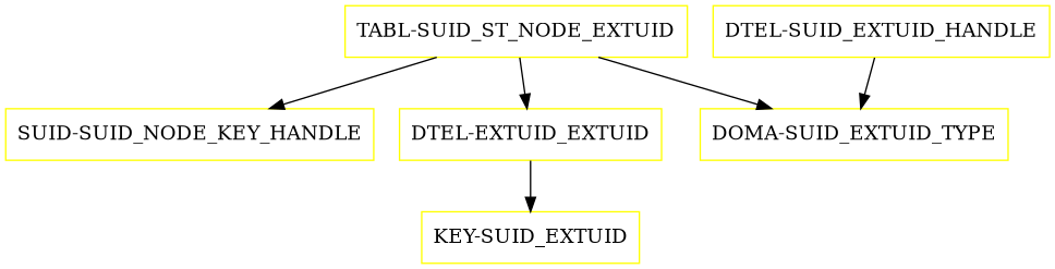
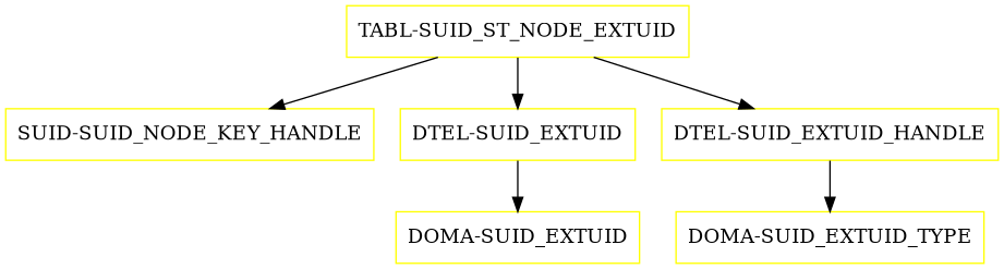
  digraph {
    node [color=yellow shape=box]
    n1 [label="SUID-SUID_NODE_KEY_HANDLE"]
    "TABL-SUID_ST_NODE_EXTUID"
-   "DTEL-SUID_EXTUID" [label="DTEL-EXTUID_EXTUID"]
+   "DTEL-SUID_EXTUID"
    n4 [label="DTEL-SUID_EXTUID_HANDLE"]
-   "DOMA-SUID_EXTUID" [label="KEY-SUID_EXTUID"]
+   "DOMA-SUID_EXTUID"
    "DOMA-SUID_EXTUID_TYPE"
    "TABL-SUID_ST_NODE_EXTUID" -> n1
    "TABL-SUID_ST_NODE_EXTUID" -> "DTEL-SUID_EXTUID"
-   "TABL-SUID_ST_NODE_EXTUID" -> "DOMA-SUID_EXTUID_TYPE"
+   "TABL-SUID_ST_NODE_EXTUID" -> n4
    "DTEL-SUID_EXTUID" -> "DOMA-SUID_EXTUID"
    n4 -> "DOMA-SUID_EXTUID_TYPE"
  }
